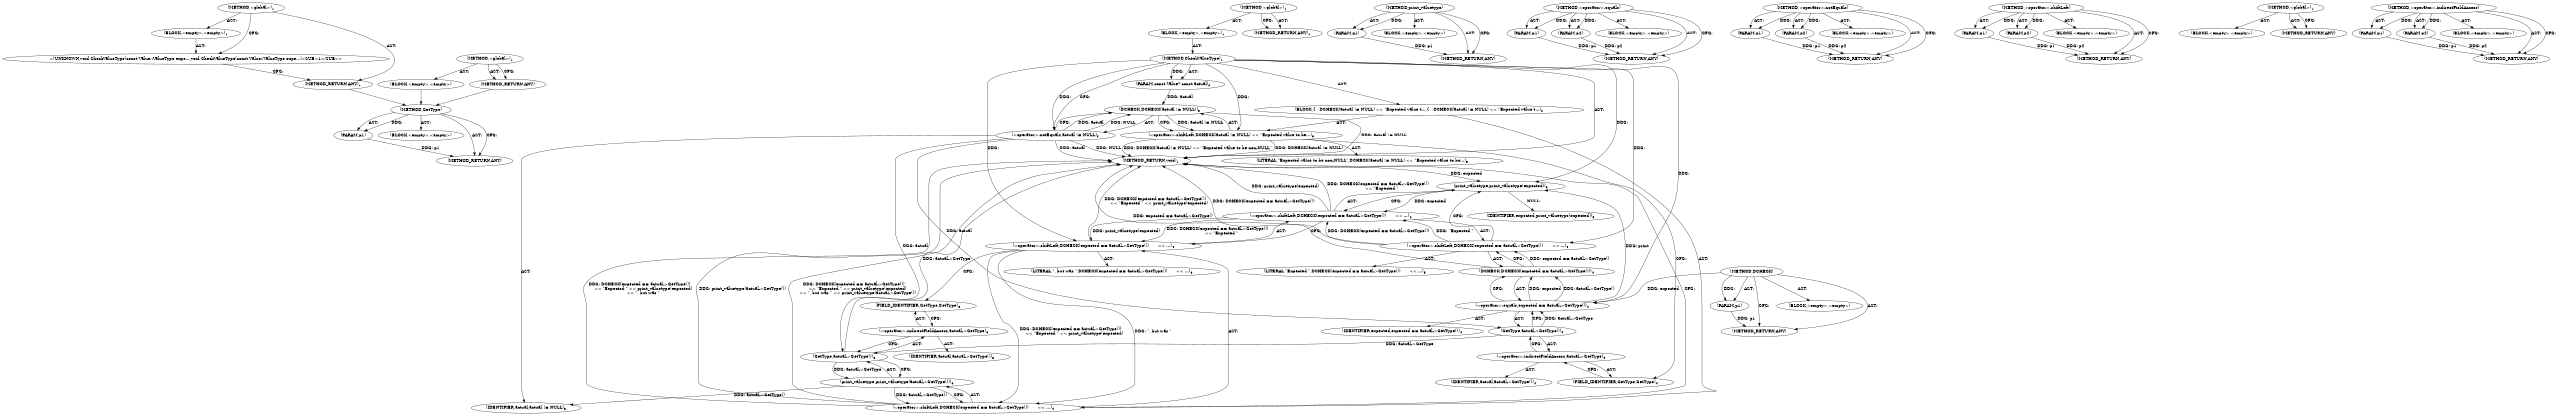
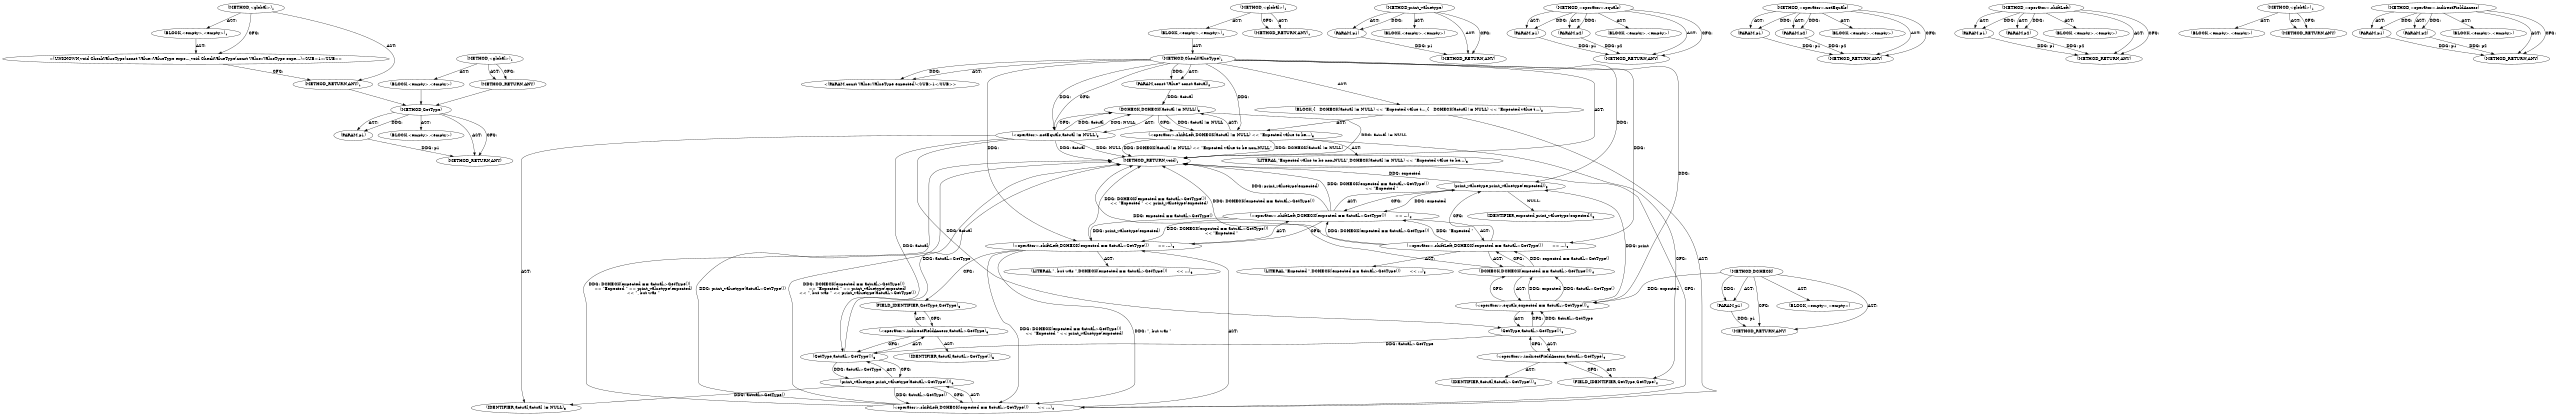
  digraph {
    n1 [label=<(METHOD,GetType)>]
    n2 [label=<(PARAM,p1)>]
    n3 [label=<(BLOCK,&lt;empty&gt;,&lt;empty&gt;)>]
    n4 [label=<(METHOD_RETURN,ANY)>]
    n5 [label=<(METHOD,&lt;global&gt;)<SUB>1</SUB>>]
    n6 [label=<(BLOCK,&lt;empty&gt;,&lt;empty&gt;)<SUB>1</SUB>>]
    n7 [label=<(METHOD_RETURN,ANY)<SUB>1</SUB>>]
    n8 [label=<(METHOD,CheckValueType)<SUB>1</SUB>>]
+   n9 [label="<(PARAM,const Value::ValueType expected)<SUB>1</SUB>>"]
    n10 [label=<(PARAM,const Value* const actual)<SUB>2</SUB>>]
    n11 [label=<(BLOCK,{   DCHECK(actual != NULL) &lt;&lt; &quot;Expected value t...,{   DCHECK(actual != NULL) &lt;&lt; &quot;Expected value t...)<SUB>2</SUB>>]
    n12 [label=<(&lt;operator&gt;.shiftLeft,DCHECK(actual != NULL) &lt;&lt; &quot;Expected value to be...)<SUB>3</SUB>>]
    n13 [label=<(&lt;operator&gt;.notEquals,actual != NULL)<SUB>3</SUB>>]
    n14 [label=<(&lt;operator&gt;.shiftLeft,DCHECK(expected == actual-&gt;GetType())       &lt;&lt; ...)<SUB>4</SUB>>]
    n15 [label=<(&lt;operator&gt;.shiftLeft,DCHECK(expected == actual-&gt;GetType())       &lt;&lt; ...)<SUB>4</SUB>>]
    n16 [label=<(&lt;operator&gt;.equals,expected == actual-&gt;GetType())<SUB>4</SUB>>]
    n17 [label=<(print_valuetype,print_valuetype(expected))<SUB>5</SUB>>]
    n18 [label=<(METHOD_RETURN,void)<SUB>1</SUB>>]
    n19 [label=<(DCHECK,DCHECK(actual != NULL))<SUB>3</SUB>>]
    n20 [label=<(&lt;operator&gt;.shiftLeft,DCHECK(expected == actual-&gt;GetType())       &lt;&lt; ...)<SUB>4</SUB>>]
    n21 [label=<(LITERAL,&quot;Expected value to be non-NULL&quot;,DCHECK(actual != NULL) &lt;&lt; &quot;Expected value to be...)<SUB>3</SUB>>]
    n22 [label=<(FIELD_IDENTIFIER,GetType,GetType)<SUB>4</SUB>>]
    n23 [label=<(IDENTIFIER,actual,actual != NULL)<SUB>3</SUB>>]
    n24 [label=<(GetType,actual-&gt;GetType())<SUB>4</SUB>>]
    n25 [label=<(GetType,actual-&gt;GetType())<SUB>6</SUB>>]
    n26 [label=<(&lt;operator&gt;.shiftLeft,DCHECK(expected == actual-&gt;GetType())       &lt;&lt; ...)<SUB>4</SUB>>]
    n27 [label=<(LITERAL,&quot;, but was &quot;,DCHECK(expected == actual-&gt;GetType())       &lt;&lt; ...)<SUB>6</SUB>>]
    n28 [label=<(FIELD_IDENTIFIER,GetType,GetType)<SUB>6</SUB>>]
    n29 [label=<(DCHECK,DCHECK(expected == actual-&gt;GetType()))<SUB>4</SUB>>]
    n30 [label=<(LITERAL,&quot;Expected &quot;,DCHECK(expected == actual-&gt;GetType())       &lt;&lt; ...)<SUB>5</SUB>>]
-   n31 [label=<(IDENTIFIER,expected,expected == actual-&gt;GetType())<SUB>4</SUB>>]
    n32 [label=<(IDENTIFIER,expected,print_valuetype(expected))<SUB>5</SUB>>]
    n33 [label=<(print_valuetype,print_valuetype(actual-&gt;GetType()))<SUB>6</SUB>>]
    n34 [label=<(&lt;operator&gt;.indirectFieldAccess,actual-&gt;GetType)<SUB>4</SUB>>]
    n35 [label=<(&lt;operator&gt;.indirectFieldAccess,actual-&gt;GetType)<SUB>6</SUB>>]
    n36 [label=<(IDENTIFIER,actual,actual-&gt;GetType())<SUB>4</SUB>>]
    n37 [label=<(IDENTIFIER,actual,actual-&gt;GetType())<SUB>6</SUB>>]
    n38 [label=<(METHOD,DCHECK)>]
    n39 [label=<(PARAM,p1)>]
    n40 [label=<(BLOCK,&lt;empty&gt;,&lt;empty&gt;)>]
    n41 [label=<(METHOD_RETURN,ANY)>]
    n42 [label=<(METHOD,print_valuetype)>]
    n43 [label=<(PARAM,p1)>]
    n44 [label=<(BLOCK,&lt;empty&gt;,&lt;empty&gt;)>]
    n45 [label=<(METHOD_RETURN,ANY)>]
    n46 [label=<(METHOD,&lt;operator&gt;.equals)>]
    n47 [label=<(PARAM,p1)>]
    n48 [label=<(PARAM,p2)>]
    n49 [label=<(BLOCK,&lt;empty&gt;,&lt;empty&gt;)>]
    n50 [label=<(METHOD_RETURN,ANY)>]
    n51 [label=<(METHOD,&lt;operator&gt;.notEquals)>]
    n52 [label=<(PARAM,p1)>]
    n53 [label=<(PARAM,p2)>]
    n54 [label=<(BLOCK,&lt;empty&gt;,&lt;empty&gt;)>]
    n55 [label=<(METHOD_RETURN,ANY)>]
    n56 [label=<(METHOD,&lt;operator&gt;.shiftLeft)>]
    n57 [label=<(PARAM,p1)>]
    n58 [label=<(PARAM,p2)>]
    n59 [label=<(BLOCK,&lt;empty&gt;,&lt;empty&gt;)>]
    n60 [label=<(METHOD_RETURN,ANY)>]
    n61 [label=<(METHOD,&lt;global&gt;)<SUB>1</SUB>>]
    n62 [label=<(BLOCK,&lt;empty&gt;,&lt;empty&gt;)>]
    n63 [label=<(METHOD_RETURN,ANY)>]
    n64 [label=<(METHOD,&lt;operator&gt;.indirectFieldAccess)>]
    n65 [label=<(PARAM,p1)>]
    n66 [label=<(PARAM,p2)>]
    n67 [label=<(BLOCK,&lt;empty&gt;,&lt;empty&gt;)>]
    n68 [label=<(METHOD_RETURN,ANY)>]
    n69 [label=<(METHOD,&lt;global&gt;)<SUB>1</SUB>>]
    n70 [label=<(BLOCK,&lt;empty&gt;,&lt;empty&gt;)<SUB>1</SUB>>]
    n71 [label="<(UNKNOWN,void CheckValueType(const Value::ValueType expe...,void CheckValueType(const Value::ValueType expe...)<SUB>1</SUB>>"]
    n72 [label=<(METHOD_RETURN,ANY)<SUB>1</SUB>>]
    n73 [label=<(METHOD,&lt;global&gt;)<SUB>1</SUB>>]
    n74 [label=<(BLOCK,&lt;empty&gt;,&lt;empty&gt;)>]
    n75 [label=<(METHOD_RETURN,ANY)>]
    n1 -> n2 [label="AST: "]
    n1 -> n2 [label="DDG: "]
    n1 -> n3 [label="AST: "]
    n1 -> n4 [label="AST: "]
    n1 -> n4 [label="CFG: "]
    n2 -> n4 [label="DDG: p1"]
    n5 -> n6 [label="AST: "]
    n5 -> n7 [label="AST: "]
    n5 -> n7 [label="CFG: "]
    n6 -> n8 [label="AST: "]
+   n8 -> n9 [label="AST: "]
+   n8 -> n9 [label="DDG: "]
    n8 -> n10 [label="AST: "]
    n8 -> n10 [label="DDG: "]
    n8 -> n11 [label="AST: "]
    n8 -> n12 [label="DDG: "]
    n8 -> n13 [label="CFG: "]
    n8 -> n13 [label="DDG: "]
    n8 -> n14 [label="DDG: "]
    n8 -> n15 [label="DDG: "]
    n8 -> n16 [label="DDG: "]
    n8 -> n17 [label="DDG: "]
    n8 -> n18 [label="AST: "]
    n10 -> n19 [label="DDG: actual"]
    n11 -> n12 [label="AST: "]
    n11 -> n20 [label="AST: "]
    n12 -> n18 [label="DDG: DCHECK(actual != NULL)"]
    n12 -> n18 [label="DDG: DCHECK(actual != NULL) &lt;&lt; &quot;Expected value to be non-NULL&quot;"]
    n12 -> n19 [label="AST: "]
    n12 -> n21 [label="AST: "]
    n12 -> n22 [label="CFG: "]
    n13 -> n18 [label="DDG: actual"]
    n13 -> n18 [label="DDG: NULL"]
    n13 -> n19 [label="CFG: "]
    n13 -> n19 [label="DDG: actual"]
    n13 -> n19 [label="DDG: NULL"]
    n13 -> n23 [label="AST: "]
    n13 -> n24 [label="DDG: actual"]
    n13 -> n25 [label="DDG: actual"]
    n14 -> n18 [label="DDG: DCHECK(expected == actual-&gt;GetType())\n      &lt;&lt; &quot;Expected &quot; &lt;&lt; print_valuetype(expected)"]
    n14 -> n20 [label="DDG: DCHECK(expected == actual-&gt;GetType())\n      &lt;&lt; &quot;Expected &quot; &lt;&lt; print_valuetype(expected)"]
    n14 -> n20 [label="DDG: &quot;, but was &quot;"]
    n14 -> n26 [label="AST: "]
    n14 -> n27 [label="AST: "]
    n14 -> n28 [label="CFG: "]
    n15 -> n17 [label="CFG: "]
    n15 -> n18 [label="DDG: DCHECK(expected == actual-&gt;GetType())"]
    n15 -> n26 [label="DDG: DCHECK(expected == actual-&gt;GetType())"]
    n15 -> n26 [label="DDG: &quot;Expected &quot;"]
    n15 -> n29 [label="AST: "]
    n15 -> n30 [label="AST: "]
    n16 -> n17 [label="DDG: print"]
    n16 -> n24 [label="AST: "]
    n16 -> n29 [label="CFG: "]
    n16 -> n29 [label="DDG: expected"]
    n16 -> n29 [label="DDG: actual-&gt;GetType()"]
-   n16 -> n31 [label="AST: "]
-   n18 -> n17 [label="DDG: expected"]
+   n17 -> n18 [label="DDG: expected"]
    n17 -> n26 [label="CFG: "]
    n17 -> n26 [label="DDG: expected"]
    n17 -> n32 [label="NULL: "]
    n19 -> n12 [label="CFG: "]
    n19 -> n12 [label="DDG: actual != NULL"]
    n19 -> n13 [label="AST: "]
    n19 -> n18 [label="DDG: actual != NULL"]
    n20 -> n14 [label="AST: "]
    n20 -> n18 [label="CFG: "]
    n20 -> n18 [label="DDG: DCHECK(expected == actual-&gt;GetType())\n      &lt;&lt; &quot;Expected &quot; &lt;&lt; print_valuetype(expected)\n      &lt;&lt; &quot;, but was &quot;"]
    n20 -> n18 [label="DDG: print_valuetype(actual-&gt;GetType())"]
    n20 -> n18 [label="DDG: DCHECK(expected == actual-&gt;GetType())\n      &lt;&lt; &quot;Expected &quot; &lt;&lt; print_valuetype(expected)\n      &lt;&lt; &quot;, but was &quot; &lt;&lt; print_valuetype(actual-&gt;GetType())"]
    n20 -> n33 [label="AST: "]
    n22 -> n34 [label="CFG: "]
    n24 -> n16 [label="CFG: "]
    n24 -> n16 [label="DDG: actual-&gt;GetType"]
    n24 -> n25 [label="DDG: actual-&gt;GetType"]
    n24 -> n34 [label="AST: "]
    n25 -> n18 [label="DDG: actual-&gt;GetType"]
    n25 -> n33 [label="CFG: "]
    n25 -> n33 [label="DDG: actual-&gt;GetType"]
    n25 -> n35 [label="AST: "]
    n26 -> n14 [label="CFG: "]
    n26 -> n14 [label="DDG: DCHECK(expected == actual-&gt;GetType())\n      &lt;&lt; &quot;Expected &quot;"]
    n26 -> n14 [label="DDG: print_valuetype(expected)"]
    n26 -> n15 [label="AST: "]
    n26 -> n17 [label="AST: "]
    n26 -> n18 [label="DDG: DCHECK(expected == actual-&gt;GetType())\n      &lt;&lt; &quot;Expected &quot;"]
    n26 -> n18 [label="DDG: print_valuetype(expected)"]
    n28 -> n35 [label="CFG: "]
    n29 -> n15 [label="CFG: "]
    n29 -> n15 [label="DDG: expected == actual-&gt;GetType()"]
    n29 -> n16 [label="AST: "]
    n29 -> n18 [label="DDG: expected == actual-&gt;GetType()"]
    n33 -> n20 [label="CFG: "]
    n33 -> n20 [label="DDG: actual-&gt;GetType()"]
    n33 -> n23 [label="DDG: actual-&gt;GetType()"]
    n33 -> n25 [label="AST: "]
    n34 -> n22 [label="AST: "]
    n34 -> n24 [label="CFG: "]
    n34 -> n36 [label="AST: "]
    n35 -> n25 [label="CFG: "]
    n35 -> n28 [label="AST: "]
    n35 -> n37 [label="AST: "]
    n38 -> n16 [label="DDG: expected"]
    n38 -> n39 [label="AST: "]
    n38 -> n39 [label="DDG: "]
    n38 -> n40 [label="AST: "]
    n38 -> n41 [label="AST: "]
    n38 -> n41 [label="CFG: "]
    n39 -> n41 [label="DDG: p1"]
    n42 -> n43 [label="AST: "]
    n42 -> n43 [label="DDG: "]
    n42 -> n44 [label="AST: "]
    n42 -> n45 [label="AST: "]
    n42 -> n45 [label="CFG: "]
    n43 -> n45 [label="DDG: p1"]
    n46 -> n47 [label="AST: "]
    n46 -> n47 [label="DDG: "]
    n46 -> n48 [label="AST: "]
    n46 -> n48 [label="DDG: "]
    n46 -> n49 [label="AST: "]
    n46 -> n50 [label="AST: "]
    n46 -> n50 [label="CFG: "]
    n47 -> n50 [label="DDG: p1"]
    n48 -> n50 [label="DDG: p2"]
    n51 -> n52 [label="AST: "]
    n51 -> n52 [label="DDG: "]
    n51 -> n53 [label="AST: "]
    n51 -> n53 [label="DDG: "]
    n51 -> n54 [label="AST: "]
    n51 -> n55 [label="AST: "]
    n51 -> n55 [label="CFG: "]
    n52 -> n55 [label="DDG: p1"]
    n53 -> n55 [label="DDG: p2"]
    n56 -> n57 [label="AST: "]
    n56 -> n57 [label="DDG: "]
    n56 -> n58 [label="AST: "]
    n56 -> n58 [label="DDG: "]
    n56 -> n59 [label="AST: "]
    n56 -> n60 [label="AST: "]
    n56 -> n60 [label="CFG: "]
    n57 -> n60 [label="DDG: p1"]
    n58 -> n60 [label="DDG: p2"]
    n61 -> n62 [label="AST: "]
    n61 -> n63 [label="AST: "]
    n61 -> n63 [label="CFG: "]
    n64 -> n65 [label="AST: "]
    n64 -> n65 [label="DDG: "]
    n64 -> n66 [label="AST: "]
    n64 -> n66 [label="DDG: "]
    n64 -> n67 [label="AST: "]
    n64 -> n68 [label="AST: "]
    n64 -> n68 [label="CFG: "]
    n65 -> n68 [label="DDG: p1"]
    n66 -> n68 [label="DDG: p2"]
    n69 -> n70 [label="AST: "]
    n69 -> n71 [label="CFG: "]
    n69 -> n72 [label="AST: "]
    n70 -> n71 [label="AST: "]
    n71 -> n72 [label="CFG: "]
    n72 -> n1
    n73 -> n74 [label="AST: "]
    n73 -> n75 [label="AST: "]
    n73 -> n75 [label="CFG: "]
    n74 -> n1
    n75 -> n1
  }
